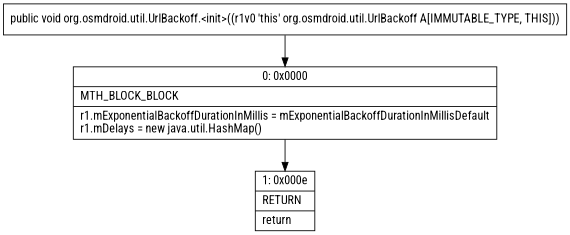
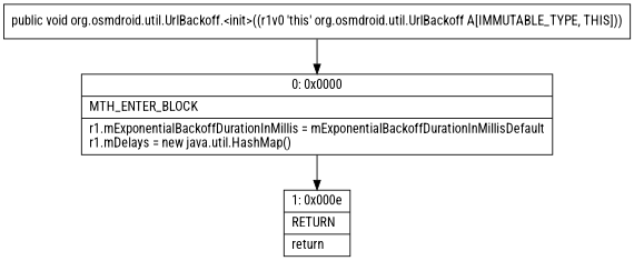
  digraph {
    fontname="Roboto Condensed"
    node [shape=record fontname="Roboto Condensed"]
    edge [fontname="Roboto Condensed"]
-   n1 [label="{0\:\ 0x0000|MTH_BLOCK_BLOCK\l|r1.mExponentialBackoffDurationInMillis = mExponentialBackoffDurationInMillisDefault\lr1.mDelays = new java.util.HashMap()\l}"]
+   n1 [label="{0\:\ 0x0000|MTH_ENTER_BLOCK\l|r1.mExponentialBackoffDurationInMillis = mExponentialBackoffDurationInMillisDefault\lr1.mDelays = new java.util.HashMap()\l}"]
    n2 [label="{1\:\ 0x000e|RETURN\l|return\l}"]
    n3 [label="{public void org.osmdroid.util.UrlBackoff.\<init\>((r1v0 'this' org.osmdroid.util.UrlBackoff A[IMMUTABLE_TYPE, THIS])) }"]
    n1 -> n2
    n3 -> n1
  }
